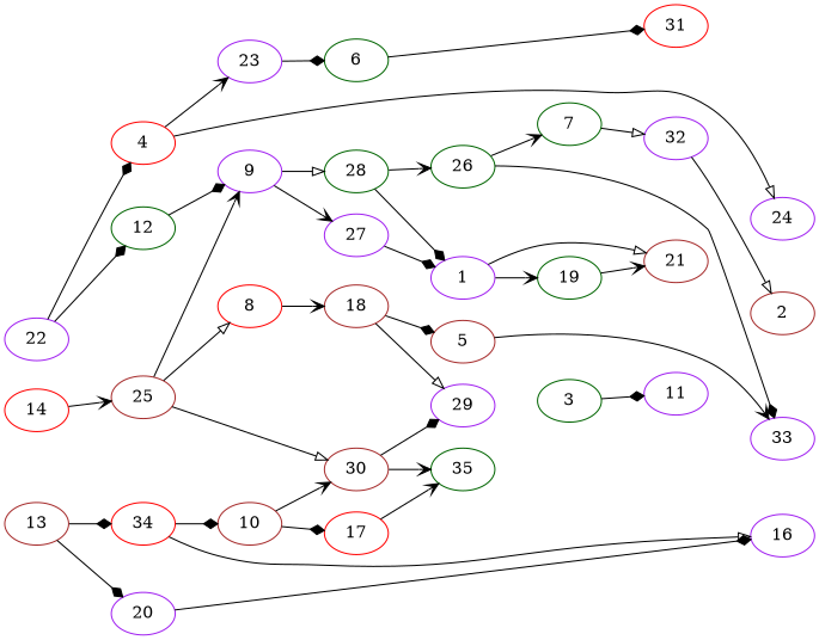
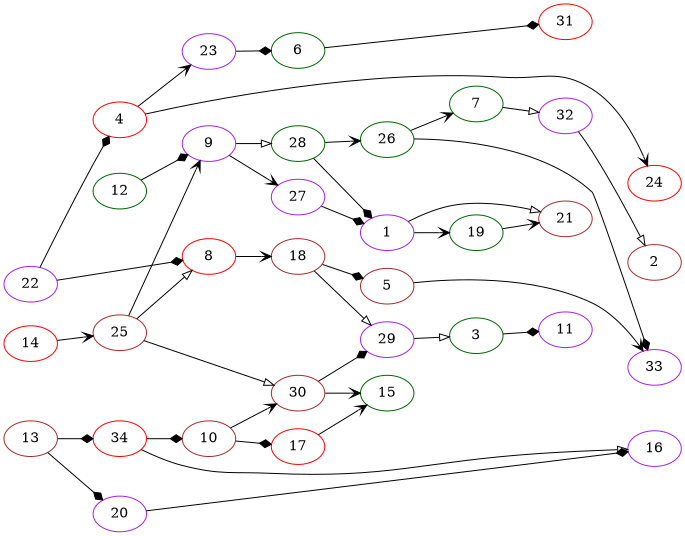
  digraph {
    rankdir=LR
    node [color=purple]
    edge [arrowhead=diamond weight=0]
    n1 [color=brown label=5]
    33
    19 [color=darkgreen]
    1
    21 [color=brown]
    3 [color=darkgreen]
    11
    4 [color=red]
    23
-   24
+   24 [color=red]
    6 [color=darkgreen]
    31 [color=red]
    13 [color=brown]
    20
    34 [color=red]
    16
    10 [color=brown]
    30 [color=brown]
    17 [color=red]
    29
-   15 [color=darkgreen label=35]
+   15 [color=darkgreen]
    14 [color=red]
    25 [color=brown]
    8 [color=red]
    9
    18 [color=brown]
    27
    28 [color=darkgreen]
    26 [color=darkgreen]
    7 [color=darkgreen]
    22
    12 [color=darkgreen]
    32
    2 [color=brown]
    n1 -> 33 [arrowhead=vee]
    19 -> 21 [arrowhead=vee]
    1 -> 19 [arrowhead=vee weight=1]
    1 -> 21 [arrowhead=onormal]
    3 -> 11
    4 -> 23 [arrowhead=vee]
-   4 -> 24 [arrowhead=onormal]
+   4 -> 24 [arrowhead=vee]
    23 -> 6
    6 -> 31
    13 -> 20
    13 -> 34 [weight=1]
    20 -> 16
    34 -> 16 [arrowhead=onormal]
    34 -> 10 [weight=1]
    10 -> 30 [arrowhead=vee]
    10 -> 17
    30 -> 29
    30 -> 15 [arrowhead=vee weight=1]
    17 -> 15 [arrowhead=vee]
+   29 -> 3 [arrowhead=onormal]
    14 -> 25 [arrowhead=vee]
    25 -> 30 [arrowhead=onormal]
    25 -> 8 [arrowhead=onormal]
    25 -> 9 [arrowhead=vee]
    8 -> 18 [arrowhead=vee weight=1]
    9 -> 27 [arrowhead=vee weight=1]
    9 -> 28 [arrowhead=onormal weight=2]
    18 -> n1
    18 -> 29 [arrowhead=onormal]
    27 -> 1
    28 -> 1
    28 -> 26 [arrowhead=vee]
    26 -> 33
    26 -> 7 [arrowhead=vee]
    7 -> 32 [arrowhead=onormal]
    22 -> 4
-   22 -> 12
+   22 -> 8
    12 -> 9
    32 -> 2 [arrowhead=onormal]
  }
